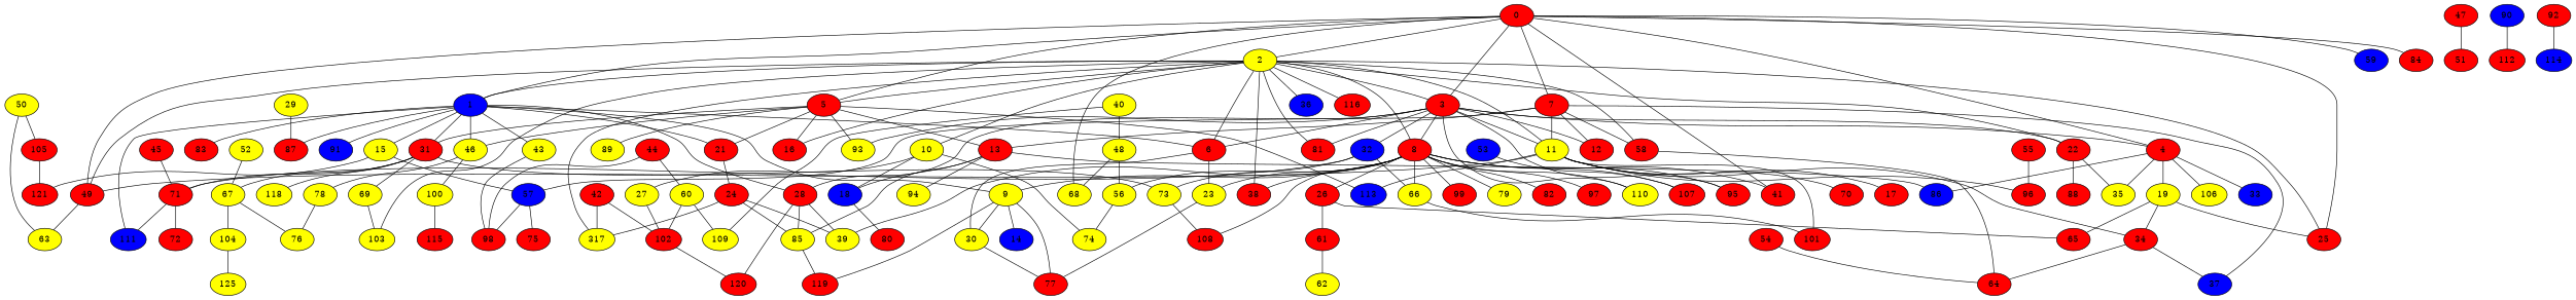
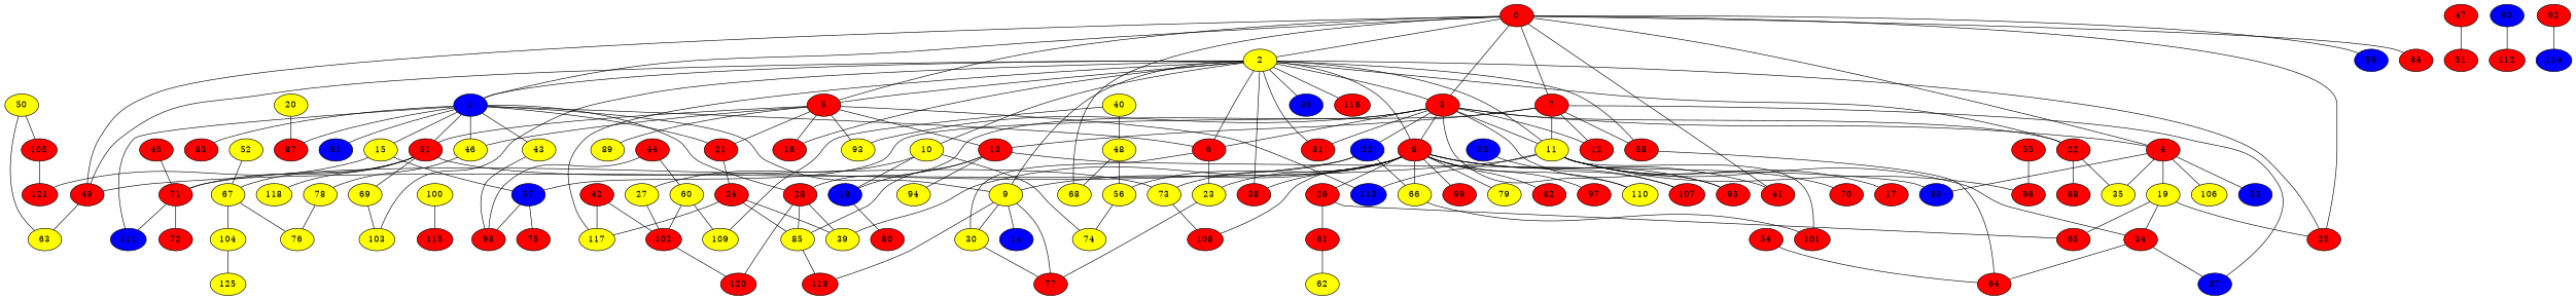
  graph {
    fontname="DejaVu Serif"
    node [fillcolor=red fontname="DejaVu Serif" style=filled]
    edge [fontname="DejaVu Serif"]
    1 [fillcolor=blue]
    0
    2 [fillcolor=yellow]
    3
    4
    5
    7
    25
    41
    49
    59 [fillcolor=blue]
    68 [fillcolor=yellow]
    84
    6
    9 [fillcolor=yellow]
    15 [fillcolor=yellow]
    21
    28
    31
    43 [fillcolor=yellow]
    46 [fillcolor=yellow]
    83
    87
    91 [fillcolor=blue]
    111 [fillcolor=blue]
    8
    10 [fillcolor=yellow]
    11 [fillcolor=yellow]
    16
    22
    36 [fillcolor=blue]
    38
    58
    81
    103 [fillcolor=yellow]
    116
-   117 [fillcolor=yellow label=317]
+   117 [fillcolor=yellow]
    12
    32 [fillcolor=blue]
    93 [fillcolor=yellow]
    95
    110 [fillcolor=yellow]
    19 [fillcolor=yellow]
    33 [fillcolor=blue]
    35 [fillcolor=yellow]
    86 [fillcolor=blue]
    106 [fillcolor=yellow]
    13
    89 [fillcolor=yellow]
    113 [fillcolor=blue]
    37 [fillcolor=blue]
    57 [fillcolor=blue]
    63 [fillcolor=yellow]
    23 [fillcolor=yellow]
    30 [fillcolor=yellow]
    14 [fillcolor=blue]
    77
    119
    121
    24
    39 [fillcolor=yellow]
    85 [fillcolor=yellow]
    120
    73 [fillcolor=yellow]
    67 [fillcolor=yellow]
    69 [fillcolor=yellow]
    71
    118 [fillcolor=yellow]
    98
    78 [fillcolor=yellow]
    100 [fillcolor=yellow]
    26
    66 [fillcolor=yellow]
    79 [fillcolor=yellow]
    82
    97
    99
    107
    108
    18 [fillcolor=blue]
    27 [fillcolor=yellow]
    74 [fillcolor=yellow]
    17
    34
    70
    96
    101
    88
    64
    56 [fillcolor=yellow]
    65
    94 [fillcolor=yellow]
    75
    61
    80
    102
-   20 [fillcolor=yellow label=29]
+   20 [fillcolor=yellow]
    62 [fillcolor=yellow]
    76 [fillcolor=yellow]
    104 [fillcolor=yellow]
    72
    40 [fillcolor=yellow]
    48 [fillcolor=yellow]
    109 [fillcolor=yellow]
    42
    44
    60 [fillcolor=yellow]
    45
    115
    47
    51
    50 [fillcolor=yellow]
    105
    52 [fillcolor=yellow]
    53 [fillcolor=blue]
    54
    55
    n118 [fillcolor=yellow label=125]
    90 [fillcolor=blue]
    112
    114 [fillcolor=blue]
    92
    1 -- 6
    1 -- 9
    1 -- 15
    1 -- 21
    1 -- 28
    1 -- 31
    1 -- 43
    1 -- 46
    1 -- 83
    1 -- 87
    1 -- 91
    1 -- 111
    0 -- 1
    0 -- 2
    0 -- 3
    0 -- 4
    0 -- 5
    0 -- 7
    0 -- 25
    0 -- 41
    0 -- 49
    0 -- 59
    0 -- 68
    0 -- 84
    2 -- 1
    2 -- 3
    2 -- 5
    2 -- 25
    2 -- 49
    2 -- 6
+   2 -- 9
    2 -- 8
    2 -- 10
    2 -- 11
    2 -- 16
    2 -- 22
    2 -- 36
    2 -- 38
    2 -- 58
    2 -- 81
    2 -- 103
    2 -- 116
    2 -- 117
    3 -- 4
    3 -- 6
    3 -- 28
    3 -- 8
    3 -- 11
    3 -- 22
    3 -- 81
    3 -- 12
    3 -- 32
    3 -- 93
    3 -- 95
    3 -- 110
    4 -- 19
    4 -- 33
    4 -- 35
    4 -- 86
    4 -- 106
    5 -- 21
    5 -- 31
    5 -- 46
    5 -- 16
    5 -- 93
    5 -- 13
    5 -- 89
    5 -- 113
    7 -- 11
    7 -- 58
    7 -- 12
    7 -- 13
    7 -- 37
    7 -- 57
    49 -- 63
    6 -- 23
    6 -- 30
    9 -- 30
    9 -- 14
    9 -- 77
    9 -- 119
    15 -- 57
    15 -- 121
    21 -- 24
    28 -- 39
    28 -- 85
    28 -- 120
    31 -- 73
    31 -- 67
    31 -- 69
    31 -- 71
    31 -- 118
    43 -- 98
    46 -- 78
-   46 -- 100
    8 -- 41
    8 -- 9
    8 -- 38
    8 -- 95
    8 -- 110
    8 -- 23
    8 -- 39
    8 -- 73
    8 -- 26
    8 -- 66
    8 -- 79
    8 -- 82
    8 -- 97
    8 -- 99
    8 -- 107
    8 -- 108
    10 -- 18
    10 -- 27
    10 -- 74
    11 -- 49
    11 -- 113
    11 -- 17
    11 -- 34
    11 -- 70
    11 -- 96
    11 -- 101
    22 -- 35
    22 -- 88
    58 -- 64
    32 -- 71
    32 -- 66
    32 -- 56
    19 -- 25
    19 -- 34
    19 -- 65
    13 -- 86
    13 -- 85
    13 -- 18
    13 -- 94
    57 -- 98
    57 -- 75
    23 -- 77
    30 -- 77
    24 -- 117
    24 -- 39
    24 -- 85
    85 -- 119
    73 -- 108
    67 -- 76
    67 -- 104
    69 -- 103
    71 -- 111
    71 -- 72
    78 -- 76
    100 -- 115
    26 -- 65
    26 -- 61
    66 -- 101
    18 -- 80
    27 -- 102
    34 -- 37
    34 -- 64
    56 -- 74
    61 -- 62
    102 -- 120
    20 -- 87
    104 -- n118
    40 -- 48
    40 -- 109
    48 -- 68
    48 -- 56
    42 -- 117
    42 -- 102
    44 -- 98
    44 -- 60
    60 -- 102
    60 -- 109
    45 -- 71
    47 -- 51
    50 -- 63
    50 -- 105
    105 -- 121
    52 -- 67
    53 -- 107
    54 -- 64
    55 -- 96
    90 -- 112
    92 -- 114
  }
